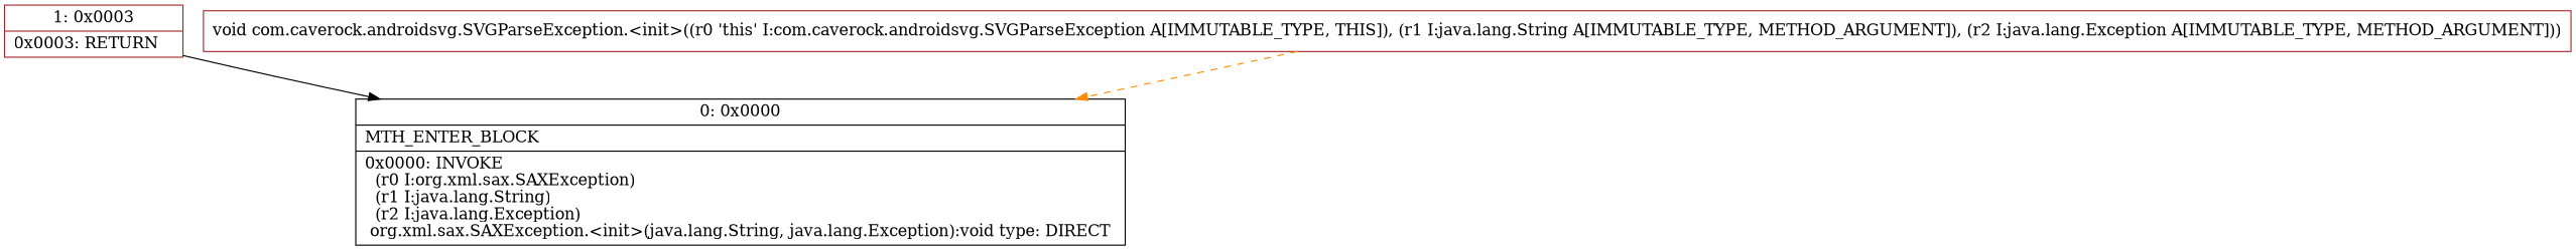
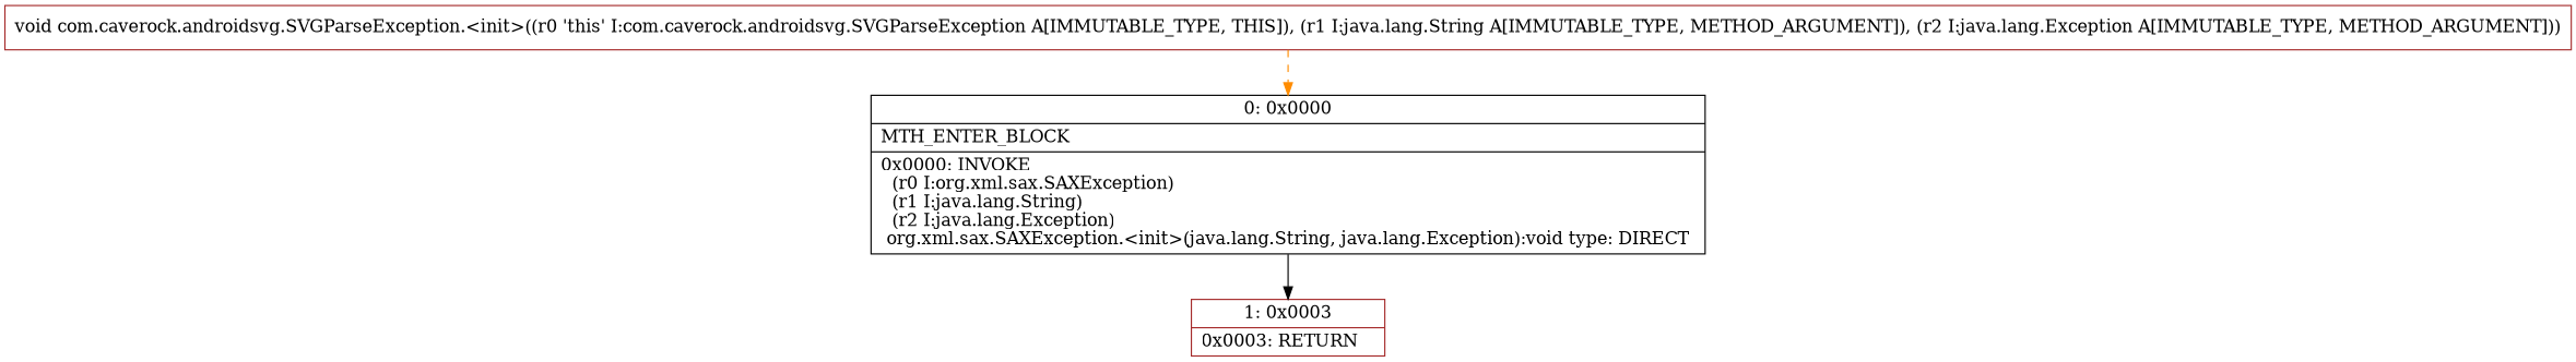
  digraph {
    node [shape=record color=brown]
    n1 [label="{0\:\ 0x0000|MTH_ENTER_BLOCK\l|0x0000: INVOKE  \l  (r0 I:org.xml.sax.SAXException)\l  (r1 I:java.lang.String)\l  (r2 I:java.lang.Exception)\l org.xml.sax.SAXException.\<init\>(java.lang.String, java.lang.Exception):void type: DIRECT \l}" color=black]
    n2 [label="{1\:\ 0x0003|0x0003: RETURN   \l}"]
    n3 [label="{void com.caverock.androidsvg.SVGParseException.\<init\>((r0 'this' I:com.caverock.androidsvg.SVGParseException A[IMMUTABLE_TYPE, THIS]), (r1 I:java.lang.String A[IMMUTABLE_TYPE, METHOD_ARGUMENT]), (r2 I:java.lang.Exception A[IMMUTABLE_TYPE, METHOD_ARGUMENT])) }"]
-   n2 -> n1 [color=black style=solid]
+   n1 -> n2 [color=black style=solid]
    n3 -> n1 [color=darkorange style=dashed]
  }
